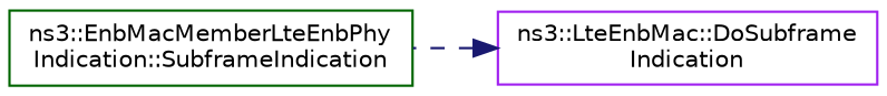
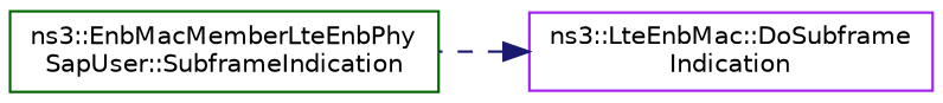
  digraph {
    rankdir=RL
    node [fillcolor=white fontname=Helvetica fontsize=10 shape=record style=filled]
    n1 [color=purple fontcolor=black height=0.2 label="ns3::LteEnbMac::DoSubframe\lIndication" width=0.4]
-   n2 [color=darkgreen height=0.2 label="ns3::EnbMacMemberLteEnbPhy\lIndication::SubframeIndication" width=0.4]
+   n2 [color=darkgreen height=0.2 label="ns3::EnbMacMemberLteEnbPhy\lSapUser::SubframeIndication" width=0.4]
    n1 -> n2 [color=midnightblue dir=back fontname=Helvetica fontsize=10 labelfontname=Helvetica labelfontsize=10 style=dashed]
  }
